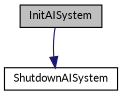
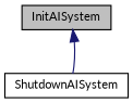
  digraph {
    rankdir=TB
    fontname=Lato
    node [color=black fontname=Lato fontsize=10 shape=record style=filled]
    n1 [fillcolor=grey75 fontcolor=black height=0.2 label=InitAISystem width=0.4]
    n2 [fillcolor=white height=0.2 label=ShutdownAISystem width=0.4]
-   n1 -> n2 [color=midnightblue fontname=Lato fontsize=10 labelfontname=Helvetica labelfontsize=10 style=solid]
+   n2 -> n1 [color=midnightblue fontname=Lato fontsize=10 labelfontname=Helvetica labelfontsize=10 style=solid]
  }
